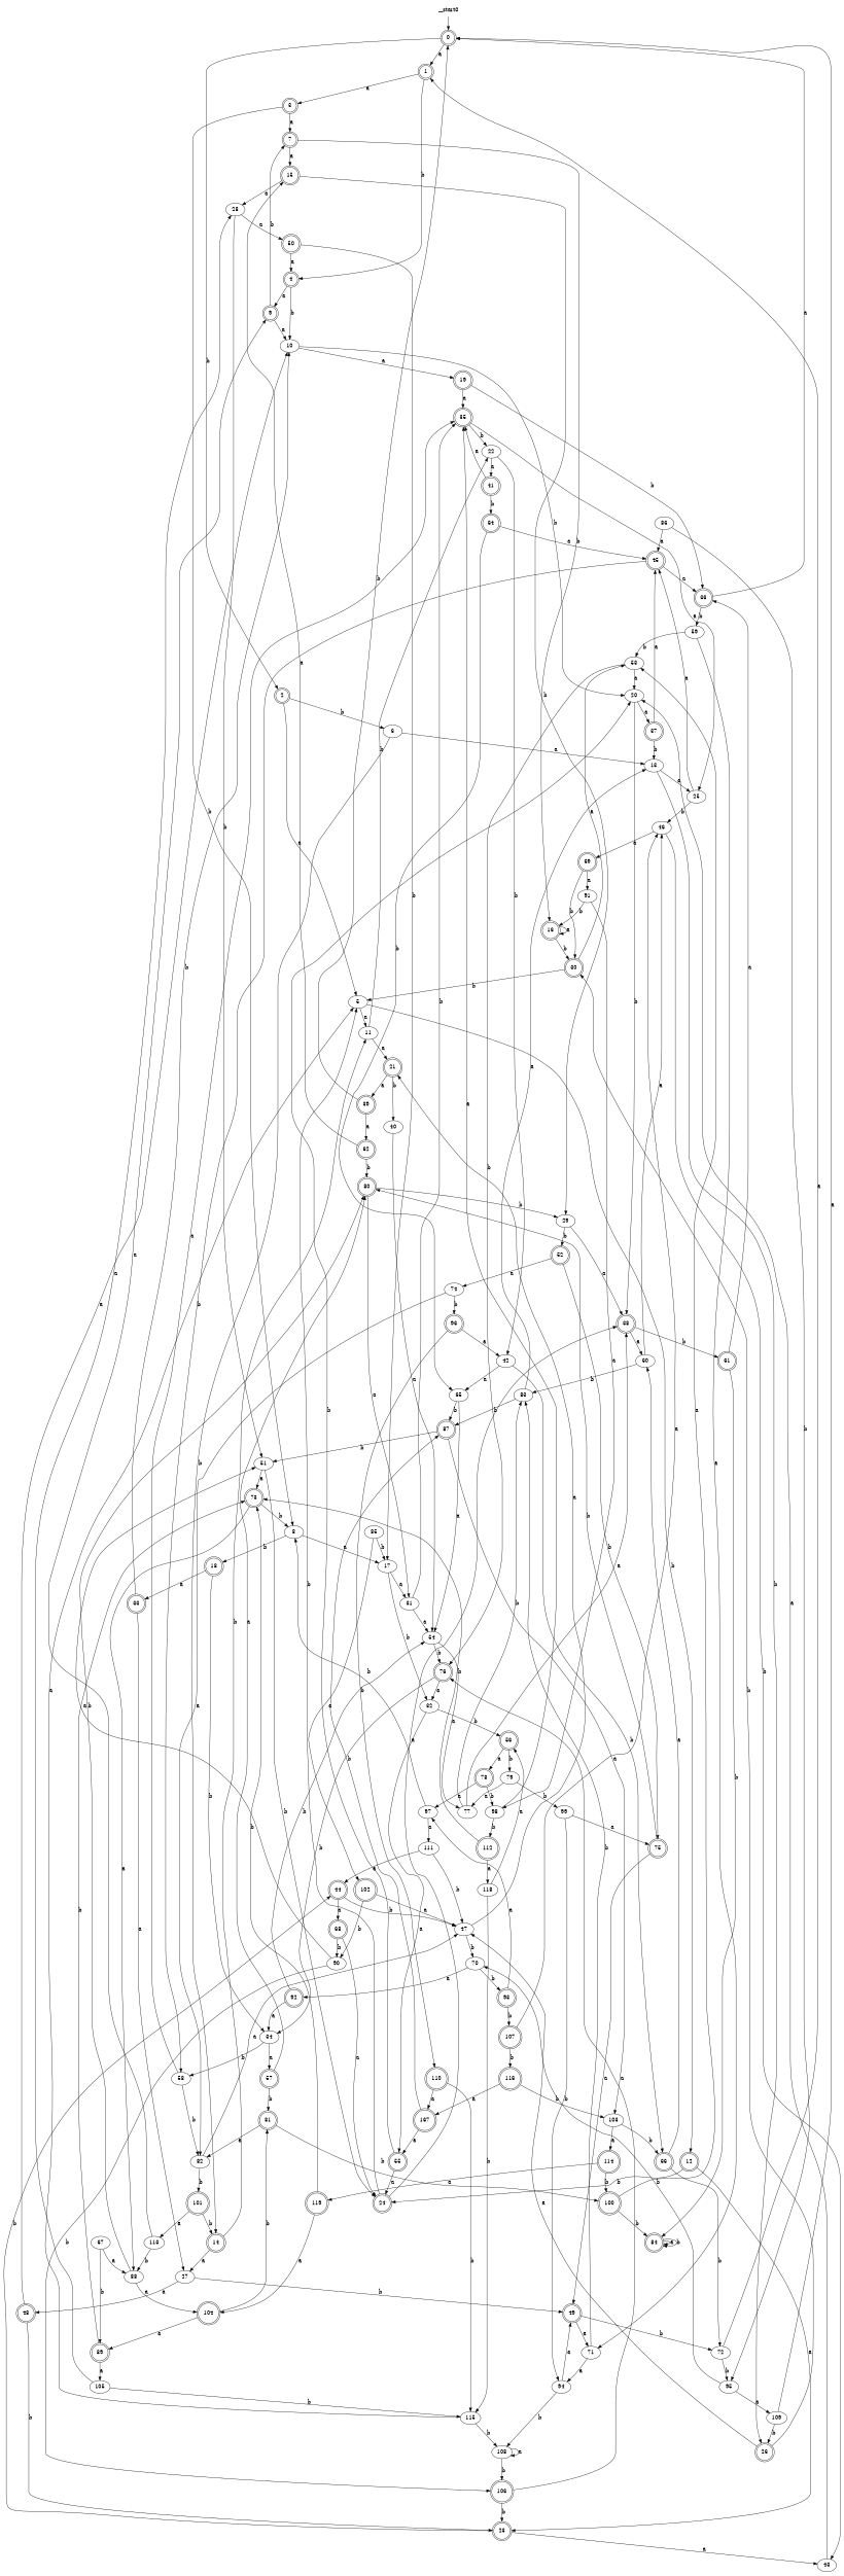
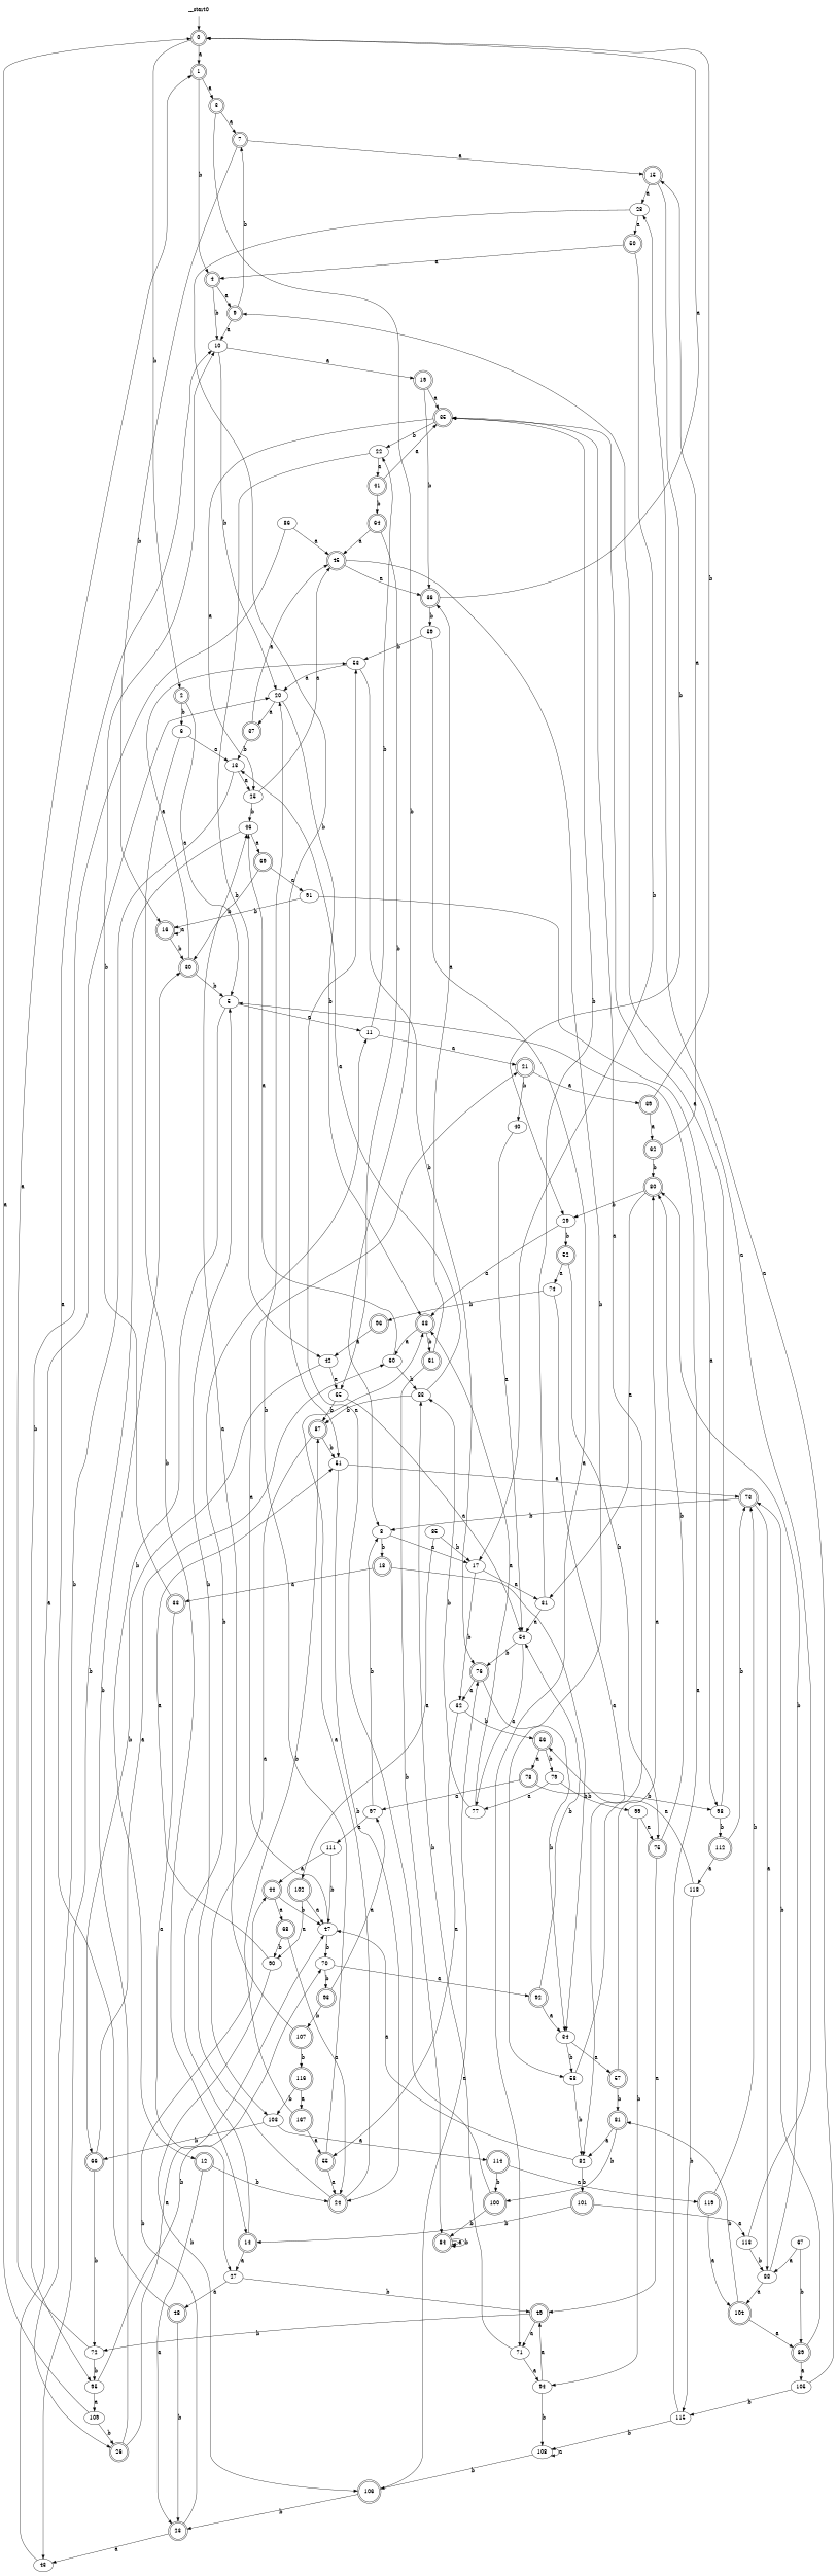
  digraph {
    node [shape=doublecircle]
    __start0 [shape=none]
    0
    1
    2
    3
    4
    5 [shape=""]
    6 [shape=""]
    7
    8 [shape=""]
    9
    10 [shape=""]
    11 [shape=""]
    12
    13 [shape=""]
    14
    15
    16
    17 [shape=""]
    18
    19
    20 [shape=""]
    21
    22 [shape=""]
    23
    24
    25 [shape=""]
    26
    27 [shape=""]
    28 [shape=""]
    29 [shape=""]
    30
    31 [shape=""]
    32 [shape=""]
    33
    34 [shape=""]
    35
    36
    37
    38
    39
    40 [shape=""]
    41
    42 [shape=""]
    43 [shape=""]
    44
    45
    46 [shape=""]
    47 [shape=""]
    48
    49
    50
    51 [shape=""]
    52
    53 [shape=""]
    54 [shape=""]
    55
    56
    57
    58 [shape=""]
    59 [shape=""]
    60 [shape=""]
    61
    62
    64
    65 [shape=""]
    66
    68
    69
    70 [shape=""]
    71 [shape=""]
    72 [shape=""]
    73
    74 [shape=""]
    75
    76
    77 [shape=""]
    78
    79 [shape=""]
    80
    81
    82 [shape=""]
    83 [shape=""]
    84
    87
    67 [shape=""]
    88 [shape=""]
    89
    90 [shape=""]
    91 [shape=""]
    92
    93
    94 [shape=""]
    95 [shape=""]
    96
    97 [shape=""]
    98 [shape=""]
    99 [shape=""]
    100
    101
    85 [shape=""]
    102
    86 [shape=""]
    103 [shape=""]
    104
    105 [shape=""]
    106
    107
    108 [shape=""]
    109 [shape=""]
-   110
    111 [shape=""]
    112
    113 [shape=""]
    114
    115 [shape=""]
    116
    n118 [label=167]
    118 [shape=""]
    119
    __start0 -> 0
    0 -> 1 [label=a]
    0 -> 2 [label=b]
    1 -> 3 [label=a]
    1 -> 4 [label=b]
    2 -> 5 [label=a]
    2 -> 6 [label=b]
    3 -> 7 [label=a]
    3 -> 8 [label=b]
    4 -> 9 [label=a]
    4 -> 10 [label=b]
    5 -> 11 [label=a]
    5 -> 12 [label=b]
    6 -> 13 [label=a]
    6 -> 14 [label=b]
    7 -> 15 [label=a]
    7 -> 16 [label=b]
    8 -> 17 [label=a]
    8 -> 18 [label=b]
    9 -> 7 [label=b]
    9 -> 10 [label=a]
    10 -> 19 [label=a]
    10 -> 20 [label=b]
    11 -> 21 [label=a]
    11 -> 22 [label=b]
    12 -> 23 [label=a]
    12 -> 24 [label=b]
    13 -> 25 [label=a]
    13 -> 26 [label=b]
    14 -> 11 [label=b]
    14 -> 27 [label=a]
    15 -> 28 [label=a]
    15 -> 29 [label=b]
    16 -> 16 [label=a]
    16 -> 30 [label=b]
    17 -> 31 [label=a]
    17 -> 32 [label=b]
    18 -> 33 [label=a]
    18 -> 34 [label=b]
    19 -> 35 [label=a]
    19 -> 36 [label=b]
    20 -> 37 [label=a]
    20 -> 38 [label=b]
    21 -> 39 [label=a]
    21 -> 40 [label=b]
    22 -> 41 [label=a]
    22 -> 42 [label=b]
    23 -> 43 [label=a]
    23 -> 44 [label=b]
    24 -> 5 [label=b]
    24 -> 38 [label=a]
    25 -> 45 [label=a]
    25 -> 46 [label=b]
    26 -> 30 [label=b]
    26 -> 47 [label=a]
    27 -> 48 [label=a]
    27 -> 49 [label=b]
    28 -> 50 [label=a]
    28 -> 51 [label=b]
    29 -> 38 [label=a]
    29 -> 52 [label=b]
    30 -> 5 [label=b]
    30 -> 53 [label=a]
    31 -> 35 [label=b]
    31 -> 54 [label=a]
    32 -> 55 [label=a]
    32 -> 56 [label=b]
    33 -> 10 [label=b]
    33 -> 27 [label=a]
    34 -> 57 [label=a]
    34 -> 58 [label=b]
    35 -> 22 [label=b]
    35 -> 25 [label=a]
    36 -> 0 [label=a]
    36 -> 59 [label=b]
    37 -> 13 [label=b]
    37 -> 45 [label=a]
    38 -> 60 [label=a]
    38 -> 61 [label=b]
    39 -> 0 [label=b]
    39 -> 62 [label=a]
    40 -> 54 [label=a]
    41 -> 35 [label=a]
    41 -> 64 [label=b]
    42 -> 65 [label=a]
    42 -> 66 [label=b]
    43 -> 20 [label=a]
    44 -> 47 [label=b]
    44 -> 68 [label=a]
    45 -> 36 [label=a]
    45 -> 58 [label=b]
    46 -> 43 [label=b]
    46 -> 69 [label=a]
    47 -> 21 [label=a]
    47 -> 70 [label=b]
    48 -> 10 [label=a]
    48 -> 23 [label=b]
    49 -> 71 [label=a]
    49 -> 72 [label=b]
    50 -> 4 [label=a]
    50 -> 17 [label=b]
    51 -> 24 [label=b]
    51 -> 73 [label=a]
    52 -> 74 [label=a]
    52 -> 75 [label=b]
    53 -> 20 [label=a]
    53 -> 76 [label=b]
    54 -> 76 [label=b]
    54 -> 77 [label=a]
    55 -> 20 [label=b]
    55 -> 24 [label=a]
    56 -> 78 [label=a]
    56 -> 79 [label=b]
    57 -> 80 [label=a]
    57 -> 81 [label=b]
    58 -> 35 [label=a]
    58 -> 82 [label=b]
    59 -> 53 [label=b]
    59 -> 71 [label=a]
    60 -> 46 [label=a]
    60 -> 83 [label=b]
    61 -> 36 [label=a]
    61 -> 84 [label=b]
    62 -> 15 [label=a]
    62 -> 80 [label=b]
    64 -> 45 [label=a]
    64 -> 65 [label=b]
    65 -> 54 [label=a]
    65 -> 87 [label=b]
    66 -> 60 [label=a]
    66 -> 72 [label=b]
    68 -> 24 [label=a]
    68 -> 90 [label=b]
    69 -> 30 [label=b]
    69 -> 91 [label=a]
    70 -> 92 [label=a]
    70 -> 93 [label=b]
    71 -> 83 [label=b]
    71 -> 94 [label=a]
    72 -> 1 [label=a]
    72 -> 95 [label=b]
    73 -> 8 [label=b]
    73 -> 88 [label=a]
    74 -> 82 [label=a]
    74 -> 96 [label=b]
    75 -> 49 [label=a]
    75 -> 80 [label=b]
    76 -> 32 [label=a]
    76 -> 34 [label=b]
    77 -> 38 [label=a]
    77 -> 83 [label=b]
    78 -> 97 [label=a]
    78 -> 98 [label=b]
    79 -> 77 [label=a]
    79 -> 99 [label=b]
    80 -> 29 [label=b]
    80 -> 31 [label=a]
    81 -> 82 [label=a]
    81 -> 100 [label=b]
    82 -> 47 [label=a]
    82 -> 101 [label=b]
    83 -> 13 [label=a]
    83 -> 87 [label=b]
    84 -> 84 [label=a]
    84 -> 84 [label=b]
    87 -> 51 [label=b]
    87 -> 103 [label=a]
    67 -> 88 [label=a]
    67 -> 89 [label=b]
    88 -> 80 [label=b]
    88 -> 104 [label=a]
    89 -> 73 [label=b]
    89 -> 105 [label=a]
    90 -> 51 [label=a]
    90 -> 106 [label=b]
    91 -> 16 [label=b]
    91 -> 98 [label=a]
    92 -> 34 [label=a]
    92 -> 54 [label=b]
    93 -> 97 [label=a]
    93 -> 107 [label=b]
    94 -> 49 [label=a]
    94 -> 108 [label=b]
    95 -> 70 [label=b]
    95 -> 109 [label=a]
    96 -> 42 [label=a]
-   96 -> 110 [label=b]
    97 -> 8 [label=b]
    97 -> 111 [label=a]
    98 -> 35 [label=a]
    98 -> 112 [label=b]
    99 -> 75 [label=a]
    99 -> 94 [label=b]
    100 -> 53 [label=a]
    100 -> 84 [label=b]
    101 -> 14 [label=b]
    101 -> 113 [label=a]
    85 -> 17 [label=b]
    85 -> 102 [label=a]
    102 -> 47 [label=a]
-   102 -> 90 [label=b]
+   102 -> 90 [label=a]
    86 -> 45 [label=a]
    86 -> 95 [label=b]
    103 -> 66 [label=b]
    103 -> 114 [label=a]
    104 -> 81 [label=b]
    104 -> 89 [label=a]
    105 -> 28 [label=a]
    105 -> 115 [label=b]
    106 -> 23 [label=b]
    106 -> 76 [label=a]
    107 -> 46 [label=a]
    107 -> 116 [label=b]
    108 -> 106 [label=b]
    108 -> 108 [label=a]
    109 -> 0 [label=a]
    109 -> 26 [label=b]
-   110 -> 115 [label=b]
-   110 -> n118 [label=a]
    111 -> 44 [label=a]
    111 -> 47 [label=b]
    112 -> 73 [label=b]
    112 -> 118 [label=a]
    113 -> 9 [label=a]
    113 -> 88 [label=b]
    114 -> 100 [label=b]
    114 -> 119 [label=a]
    115 -> 5 [label=a]
    115 -> 108 [label=b]
    116 -> 103 [label=b]
    116 -> n118 [label=a]
    n118 -> 55 [label=a]
    n118 -> 87 [label=b]
    118 -> 56 [label=a]
    118 -> 115 [label=b]
    119 -> 73 [label=b]
    119 -> 104 [label=a]
  }
